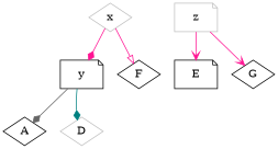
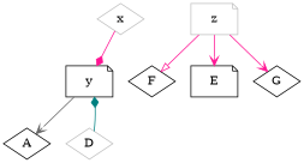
  digraph {
    node [shape=diamond]
    edge [arrowhead=diamond color=deeppink]
    x [color=grey]
    y [color=black shape=note]
    A
    D [color=grey]
    z [color=grey shape=note]
    E [shape=note]
    F
    G
    x -> y
-   y -> A [color=gray40]
-   y -> D [color=teal]
+   y -> A [arrowhead=vee color=gray40]
+   D -> y [color=teal]
    z -> E [arrowhead=vee]
-   x -> F [arrowhead=onormal]
+   z -> F [arrowhead=onormal]
    z -> G [arrowhead=vee]
  }
